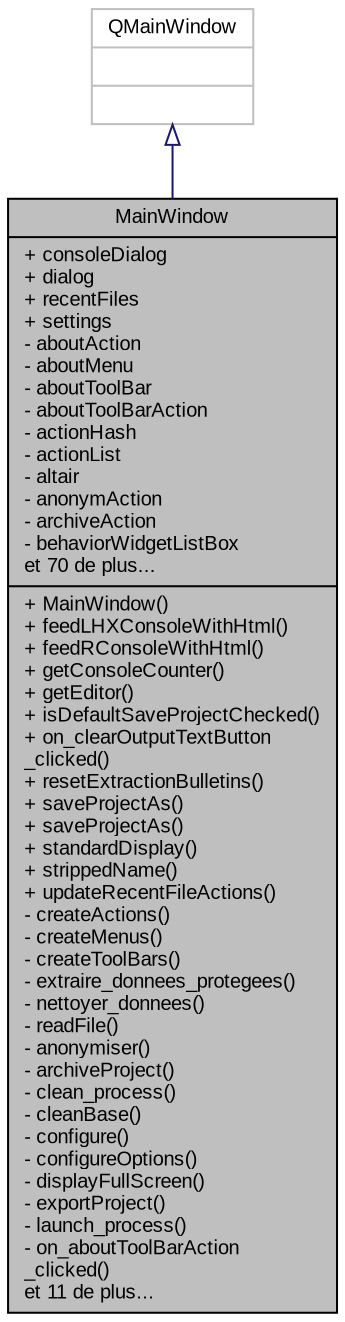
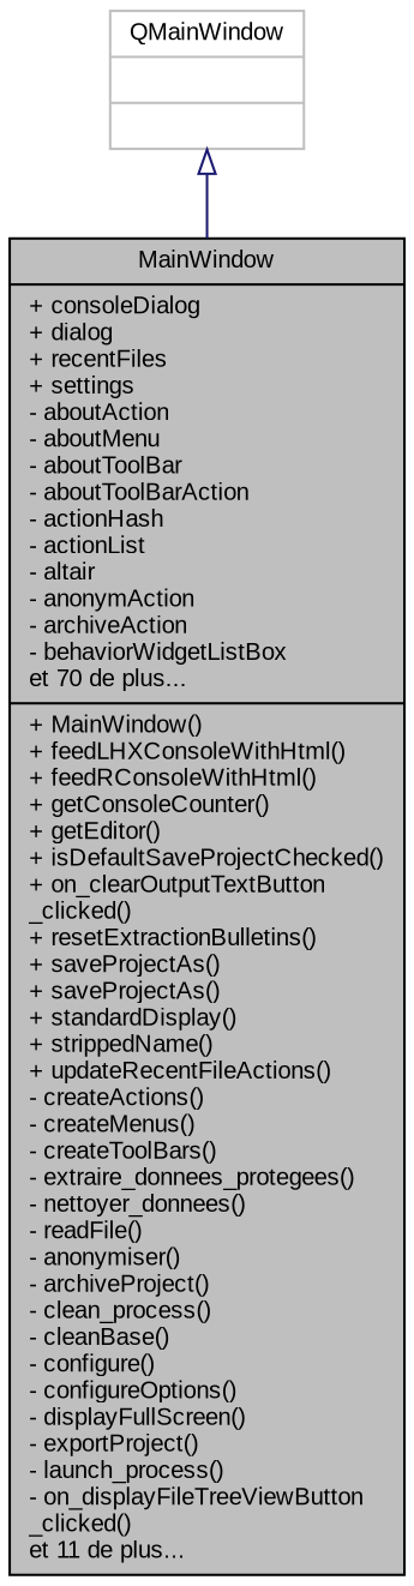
  digraph {
    fontname="Liberation Sans"
    node [fontname="Liberation Sans" fontsize=10 shape=record style=filled]
-   n1 [color=black fillcolor=grey75 fontcolor=black height=0.2 label="{MainWindow\n|+ consoleDialog\l+ dialog\l+ recentFiles\l+ settings\l- aboutAction\l- aboutMenu\l- aboutToolBar\l- aboutToolBarAction\l- actionHash\l- actionList\l- altair\l- anonymAction\l- archiveAction\l- behaviorWidgetListBox\let 70 de plus...\l|+ MainWindow()\l+ feedLHXConsoleWithHtml()\l+ feedRConsoleWithHtml()\l+ getConsoleCounter()\l+ getEditor()\l+ isDefaultSaveProjectChecked()\l+ on_clearOutputTextButton\l_clicked()\l+ resetExtractionBulletins()\l+ saveProjectAs()\l+ saveProjectAs()\l+ standardDisplay()\l+ strippedName()\l+ updateRecentFileActions()\l- createActions()\l- createMenus()\l- createToolBars()\l- extraire_donnees_protegees()\l- nettoyer_donnees()\l- readFile()\l- anonymiser()\l- archiveProject()\l- clean_process()\l- cleanBase()\l- configure()\l- configureOptions()\l- displayFullScreen()\l- exportProject()\l- launch_process()\l- on_aboutToolBarAction\l_clicked()\let 11 de plus...\l}" width=0.4]
+   n1 [color=black fillcolor=grey75 fontcolor=black height=0.2 label="{MainWindow\n|+ consoleDialog\l+ dialog\l+ recentFiles\l+ settings\l- aboutAction\l- aboutMenu\l- aboutToolBar\l- aboutToolBarAction\l- actionHash\l- actionList\l- altair\l- anonymAction\l- archiveAction\l- behaviorWidgetListBox\let 70 de plus...\l|+ MainWindow()\l+ feedLHXConsoleWithHtml()\l+ feedRConsoleWithHtml()\l+ getConsoleCounter()\l+ getEditor()\l+ isDefaultSaveProjectChecked()\l+ on_clearOutputTextButton\l_clicked()\l+ resetExtractionBulletins()\l+ saveProjectAs()\l+ saveProjectAs()\l+ standardDisplay()\l+ strippedName()\l+ updateRecentFileActions()\l- createActions()\l- createMenus()\l- createToolBars()\l- extraire_donnees_protegees()\l- nettoyer_donnees()\l- readFile()\l- anonymiser()\l- archiveProject()\l- clean_process()\l- cleanBase()\l- configure()\l- configureOptions()\l- displayFullScreen()\l- exportProject()\l- launch_process()\l- on_displayFileTreeViewButton\l_clicked()\let 11 de plus...\l}" width=0.4]
    n2 [color=grey75 fillcolor=white height=0.2 label="{QMainWindow\n||}" width=0.4]
    n2 -> n1 [arrowtail=onormal color=midnightblue dir=back fontname="Liberation Sans" fontsize=10 labelfontname=Helvetica labelfontsize=10 style=solid]
  }
